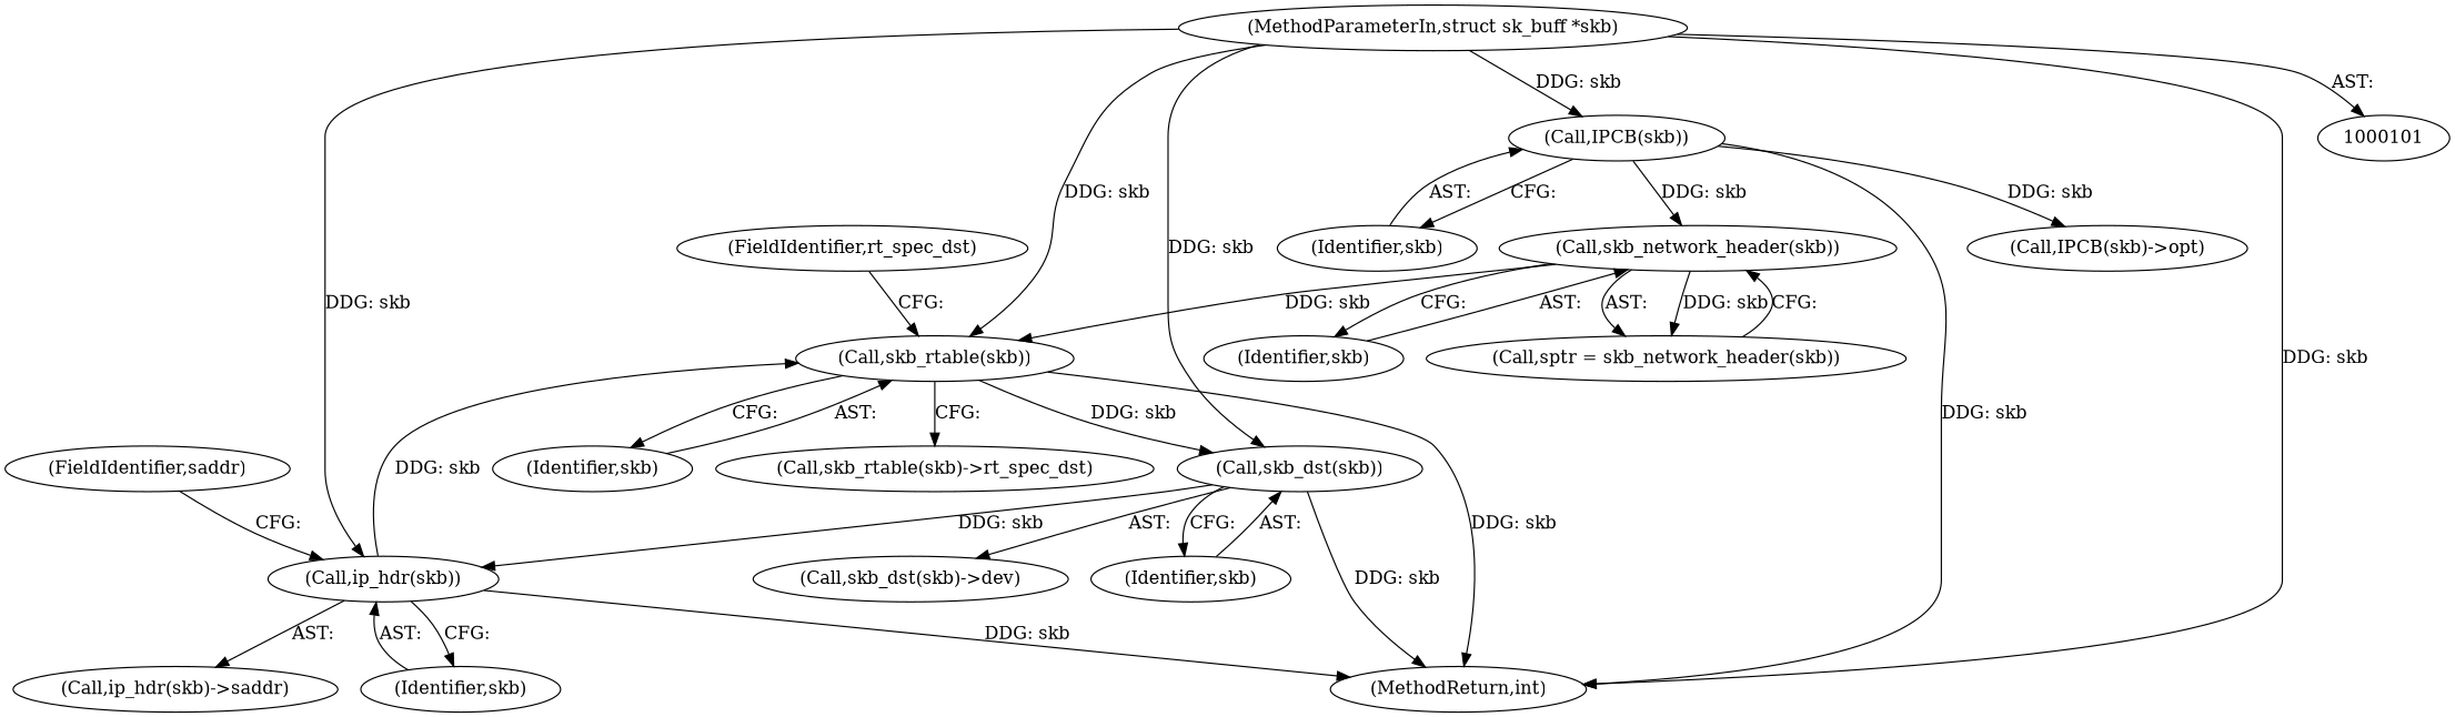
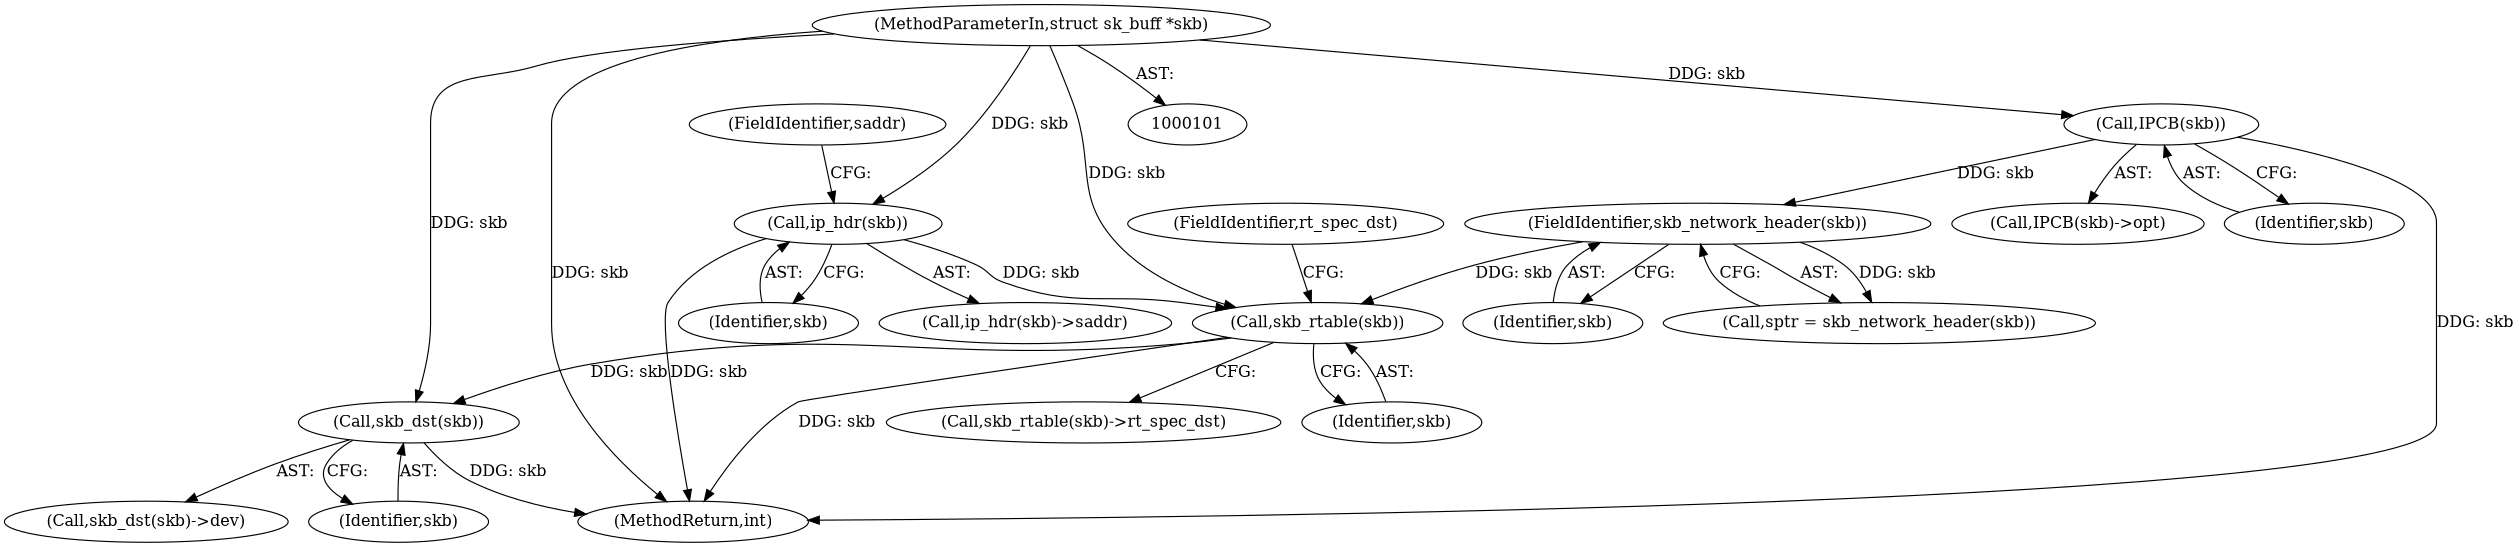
  digraph {
    fontname="DejaVu Serif"
    node [fontname="DejaVu Serif"]
    edge [fontname="DejaVu Serif"]
    n1 [label="(Call,skb_rtable(skb))"]
    n2 [label="(Call,skb_dst(skb))"]
    n3 [label="(Identifier,skb)"]
    n4 [label="(MethodReturn,int)"]
    n5 [label="(Call,skb_rtable(skb)->rt_spec_dst)"]
    n6 [label="(Call,ip_hdr(skb))"]
    n7 [label="(Call,skb_dst(skb)->dev)"]
    n8 [label="(Identifier,skb)"]
    n9 [label="(Identifier,skb)"]
    n10 [label="(Call,ip_hdr(skb)->saddr)"]
-   n11 [label="(Call,skb_network_header(skb))"]
+   n11 [label="(FieldIdentifier,skb_network_header(skb))"]
    n12 [label="(Call,sptr = skb_network_header(skb))"]
    n13 [label="(Identifier,skb)"]
    n14 [label="(Call,IPCB(skb))"]
    n15 [label="(Call,IPCB(skb)->opt)"]
    n16 [label="(Identifier,skb)"]
    n17 [label="(MethodParameterIn,struct sk_buff *skb)"]
    1000101
    n19 [label="(FieldIdentifier,saddr)"]
    n20 [label="(FieldIdentifier,rt_spec_dst)"]
    n1 -> n2 [label="DDG: skb"]
    n1 -> n3 [label="CFG: "]
    n1 -> n4 [label="DDG: skb"]
    n1 -> n5 [label="CFG: "]
    n2 -> n4 [label="DDG: skb"]
-   n2 -> n6 [label="DDG: skb"]
    n2 -> n7 [label="AST: "]
    n2 -> n8 [label="CFG: "]
    n3 -> n1 [label="AST: "]
    n6 -> n1 [label="DDG: skb"]
    n6 -> n4 [label="DDG: skb"]
    n6 -> n9 [label="CFG: "]
    n6 -> n10 [label="AST: "]
    n8 -> n2 [label="AST: "]
    n9 -> n6 [label="AST: "]
    n11 -> n1 [label="DDG: skb"]
    n11 -> n12 [label="AST: "]
    n11 -> n12 [label="DDG: skb"]
    n11 -> n13 [label="CFG: "]
    n12 -> n11 [label="CFG: "]
    n13 -> n11 [label="AST: "]
    n14 -> n4 [label="DDG: skb"]
    n14 -> n11 [label="DDG: skb"]
-   n14 -> n15 [label="DDG: skb"]
+   n14 -> n15 [label="AST: "]
    n14 -> n16 [label="CFG: "]
    n16 -> n14 [label="AST: "]
    n17 -> n1 [label="DDG: skb"]
    n17 -> n2 [label="DDG: skb"]
    n17 -> n4 [label="DDG: skb"]
    n17 -> n6 [label="DDG: skb"]
    n17 -> n14 [label="DDG: skb"]
    n17 -> 1000101 [label="AST: "]
    n19 -> n6 [label="CFG: "]
    n20 -> n1 [label="CFG: "]
  }
